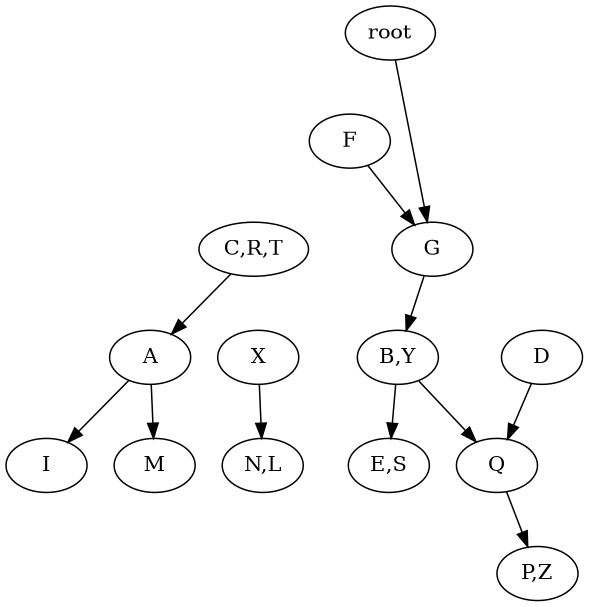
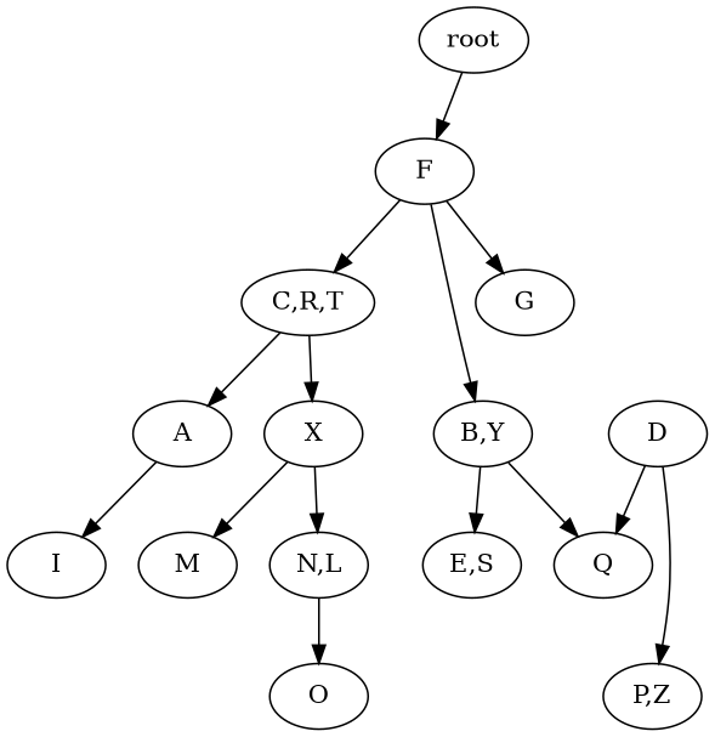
  strict digraph {
    n1 [label=root]
    n2 [label=F]
    n3 [label="B,Y"]
    n4 [label="C,R,T"]
    n5 [label=G]
    n6 [label="E,S"]
    n7 [label=Q]
    n8 [label=A]
    n9 [label=X]
    n10 [label=D]
    n11 [label="P,Z"]
    n12 [label=I]
    n13 [label=M]
    n14 [label="N,L"]
-   n1 -> n5
-   n5 -> n3
+   n15 [label=O]
+   n1 -> n2
+   n2 -> n3
+   n2 -> n4
    n2 -> n5
    n3 -> n6
    n3 -> n7
    n4 -> n8
+   n4 -> n9
    n8 -> n12
-   n8 -> n13
+   n9 -> n13
    n9 -> n14
    n10 -> n7
-   n7 -> n11
+   n10 -> n11
+   n14 -> n15
  }
